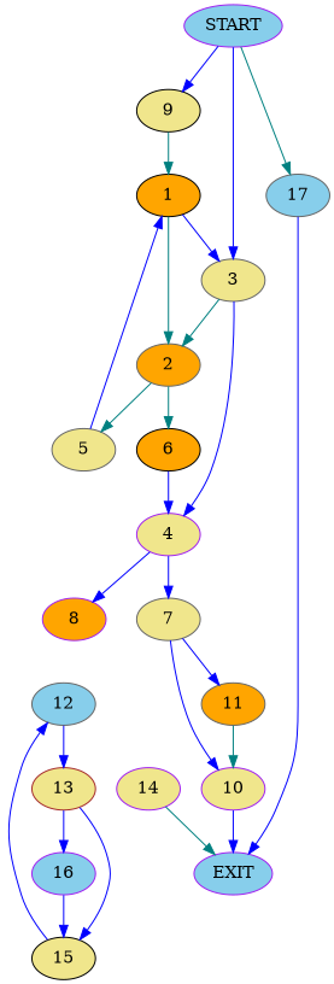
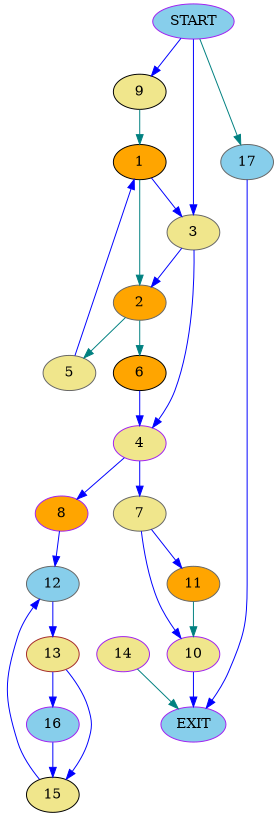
  digraph {
    node [color=purple fillcolor=khaki style=filled]
    edge [color=blue]
    n1 [fillcolor=skyblue label=START]
    9 [color=black]
    17 [color=gray40 fillcolor=skyblue]
    3 [color=gray40]
    1 [color=black fillcolor=orange]
    2 [color=gray40 fillcolor=orange]
    n7 [fillcolor=skyblue label=EXIT]
    5 [color=gray40]
    6 [color=black fillcolor=orange]
    4
    7 [color=gray40]
    8 [fillcolor=orange]
    10
    11 [color=gray40 fillcolor=orange]
    12 [color=gray40 fillcolor=skyblue]
    13 [color=brown]
    15 [color=black]
    16 [fillcolor=skyblue]
    14
    n1 -> 9
    n1 -> 17 [color=teal]
    n1 -> 3
    9 -> 1 [color=teal]
    17 -> n7
-   3 -> 2 [color=teal]
+   3 -> 2
    3 -> 4
    1 -> 3
    1 -> 2 [color=teal]
    2 -> 5 [color=teal]
    2 -> 6 [color=teal]
    5 -> 1
    6 -> 4
    4 -> 7
    4 -> 8
    7 -> 10
    7 -> 11
+   8 -> 12
    10 -> n7
    11 -> 10 [color=teal]
    12 -> 13
    13 -> 15
    13 -> 16
    15 -> 12
    16 -> 15
    14 -> n7 [color=teal]
  }
